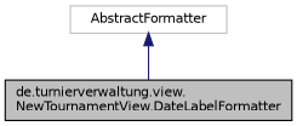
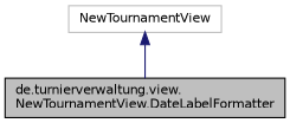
  digraph {
    node [fontname=Helvetica fontsize=10 shape=record style=filled]
    n1 [color=black fillcolor=grey75 fontcolor=black height=0.2 label="de.turnierverwaltung.view.\lNewTournamentView.DateLabelFormatter" width=0.4]
-   n2 [color=grey75 fillcolor=white height=0.2 label=AbstractFormatter width=0.4]
+   n2 [color=grey75 fillcolor=white height=0.2 label=NewTournamentView width=0.4]
    n2 -> n1 [color=midnightblue dir=back fontname=Helvetica fontsize=10 labelfontname=Helvetica labelfontsize=10 style=solid]
  }
